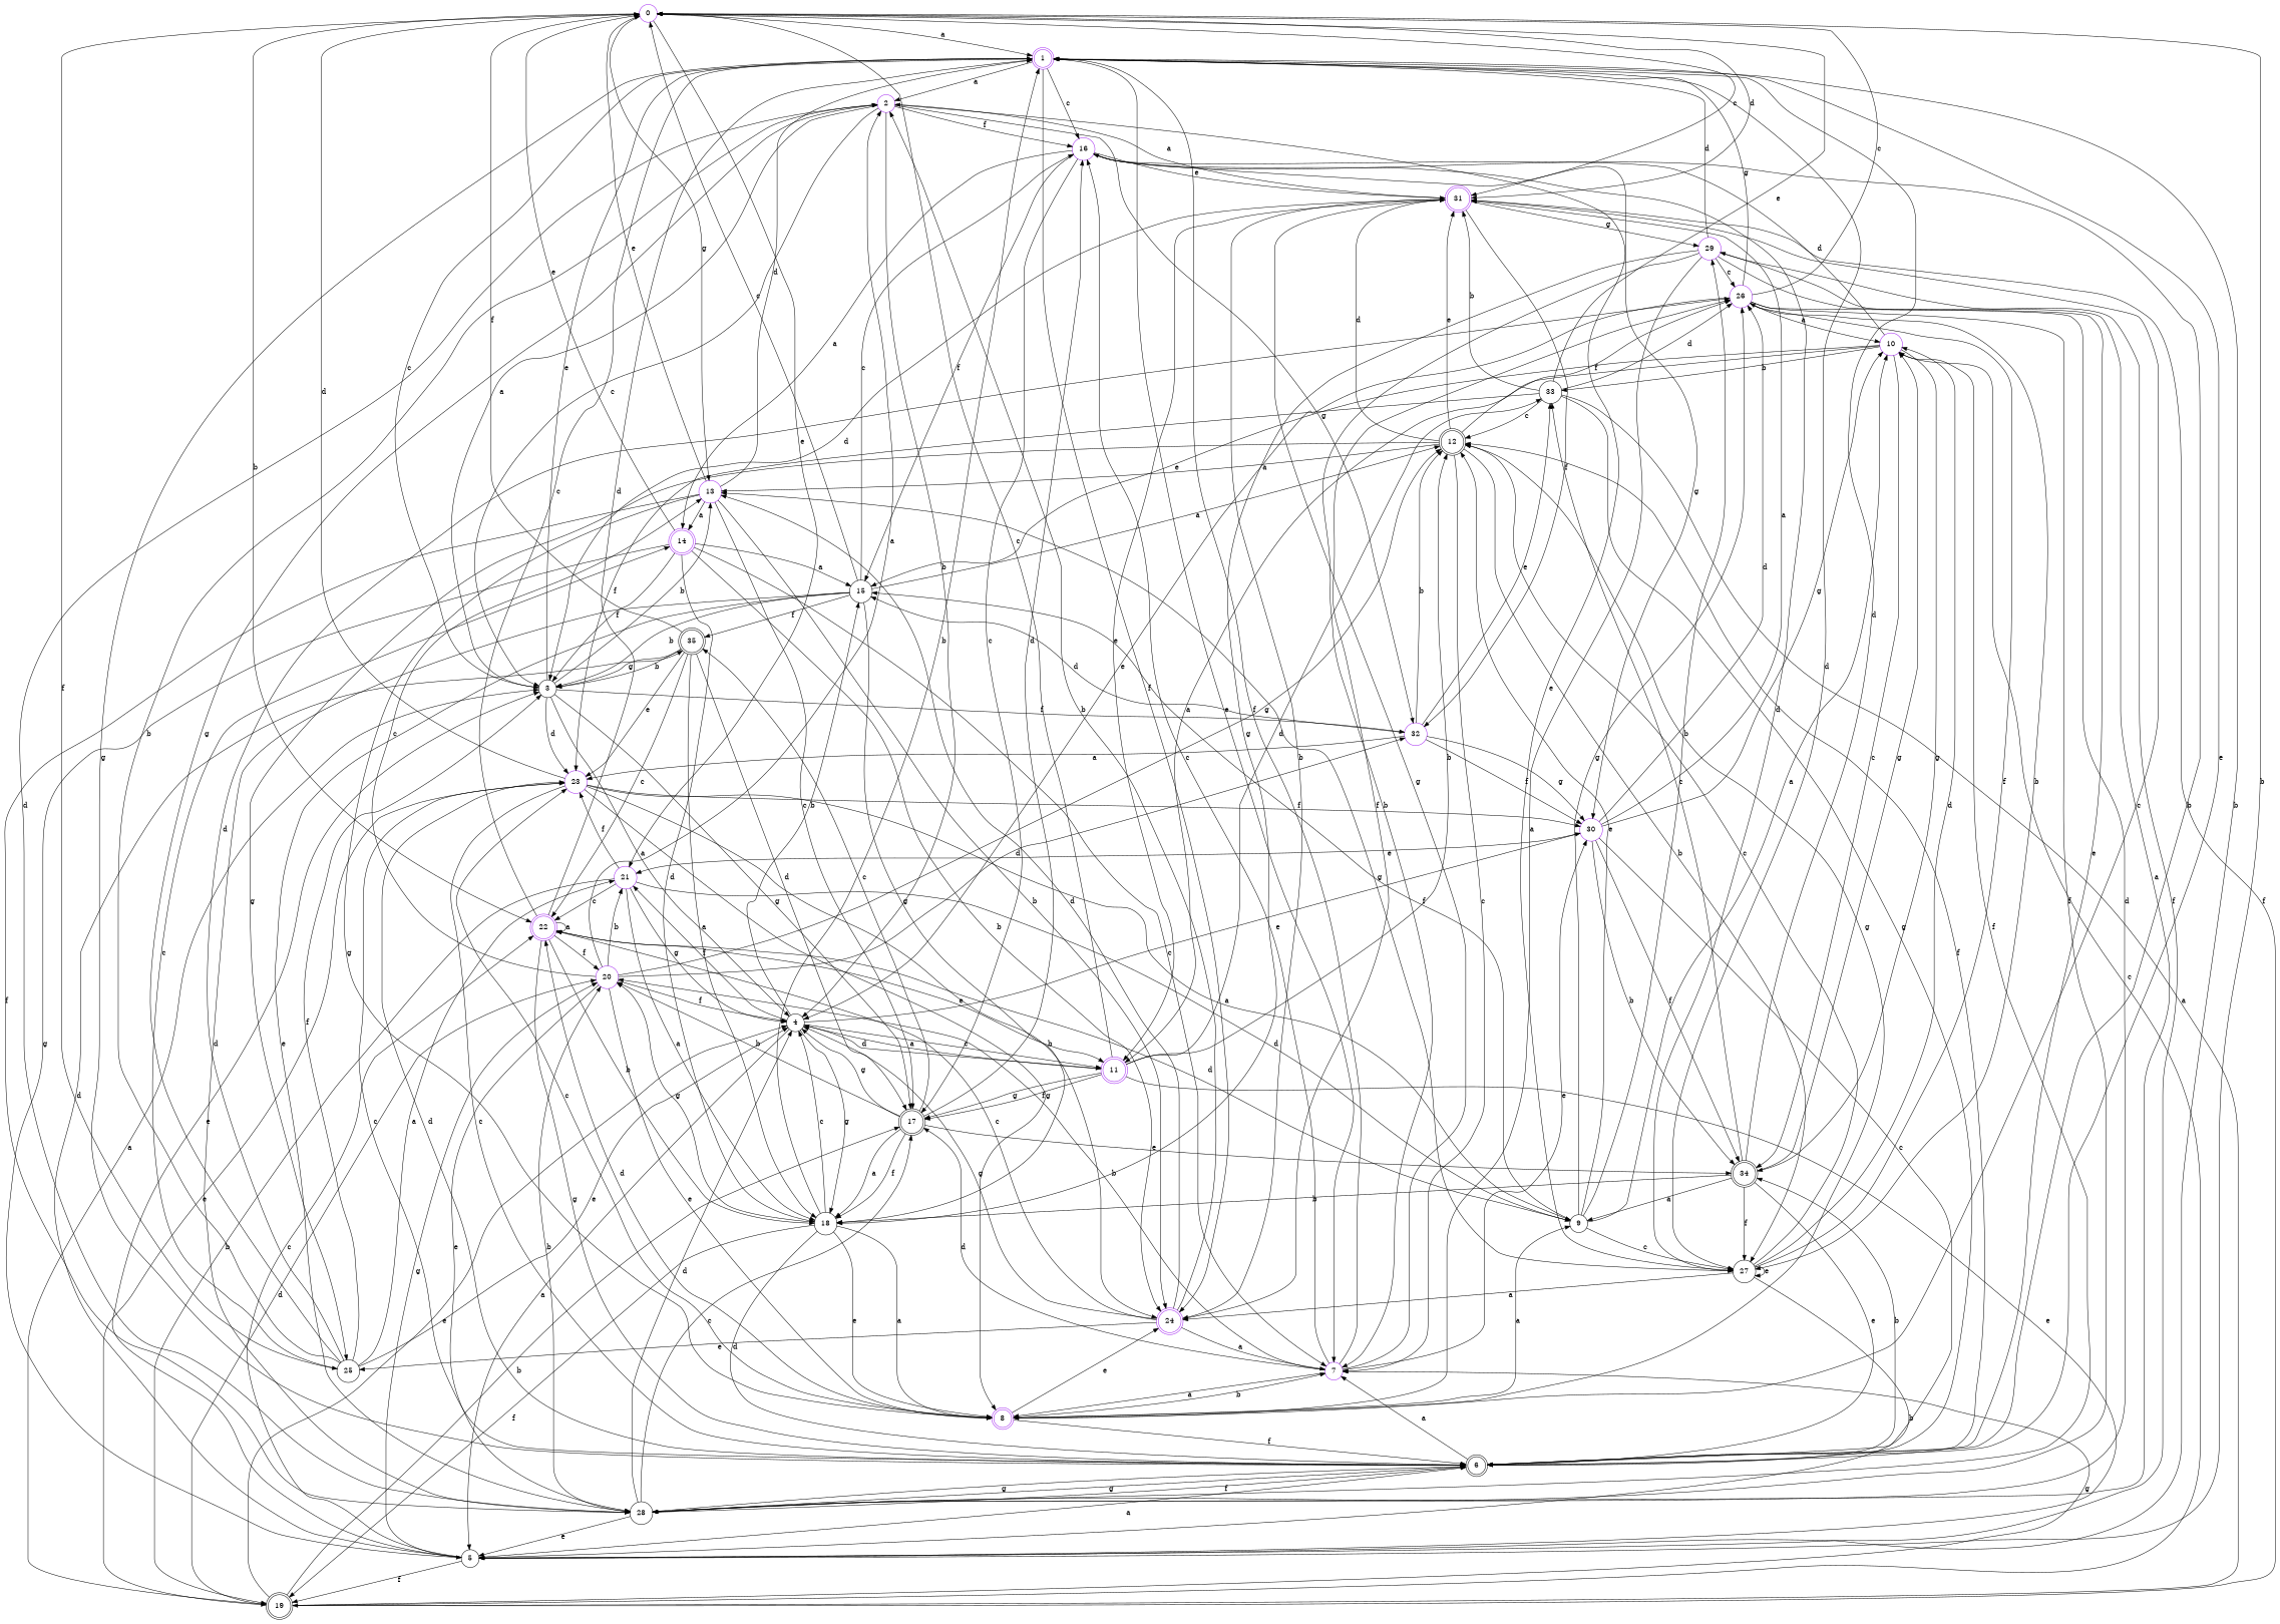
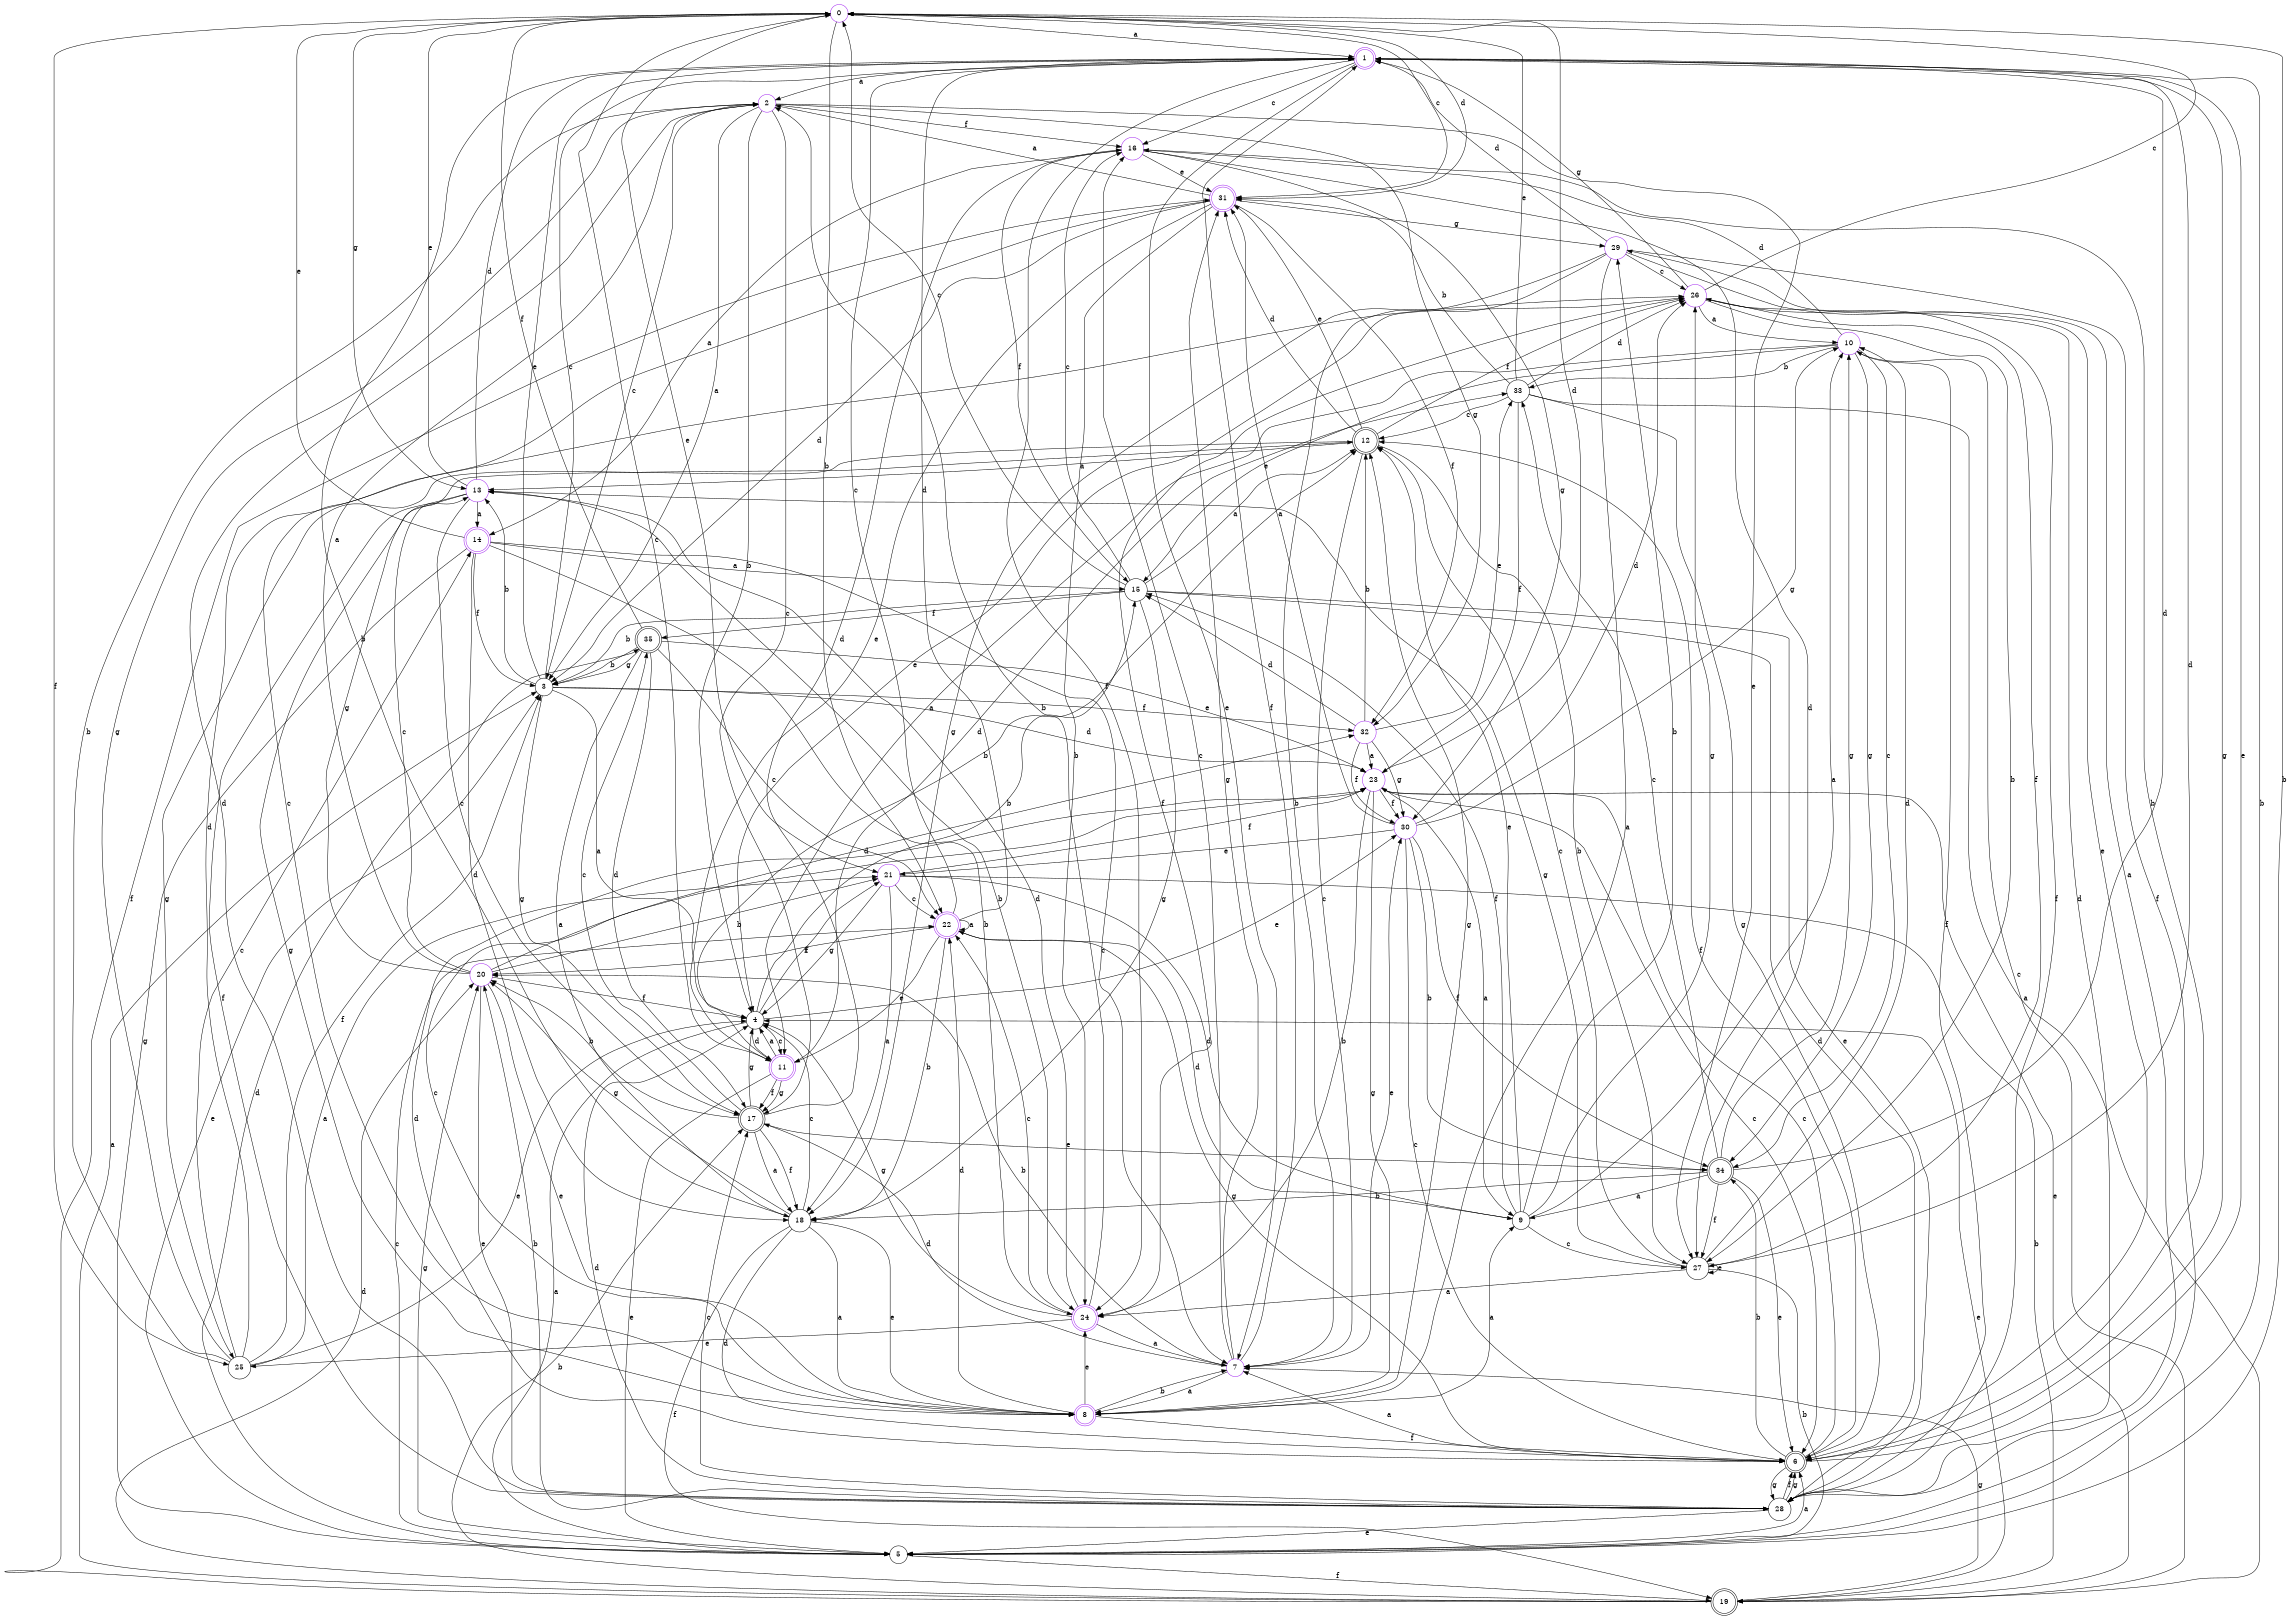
  digraph {
    rankdir=TB
    node [color=purple fillcolor=white shape=circle style=filled]
    n1 [label=0]
    n2 [label=1 shape=doublecircle style="rounded,filled"]
    n3 [label=13]
    n4 [label=21]
    n5 [label=22 shape=doublecircle style="rounded,filled"]
    n6 [color=black label=25]
    n7 [label=31 shape=doublecircle style="rounded,filled"]
    n8 [label=2]
    n9 [color=black label=5]
    n10 [color=black label=6 shape=doublecircle style="rounded,filled"]
    n11 [label=7]
    n12 [label=16]
    n13 [label=24 shape=doublecircle style="rounded,filled"]
    n14 [color=black label=27]
    n15 [color=black label=28]
    n16 [color=black label=17 shape=doublecircle style="rounded,filled"]
    n17 [label=8 shape=doublecircle style="rounded,filled"]
    n18 [label=14 shape=doublecircle style="rounded,filled"]
    n19 [color=black label=4]
    n20 [label=23]
    n21 [color=black label=18]
    n22 [color=black label=19 shape=doublecircle style="rounded,filled"]
    n23 [color=black label=9]
    n24 [label=11 shape=doublecircle style="rounded,filled"]
    n25 [label=20]
    n26 [color=black label=3]
    n27 [label=26]
    n28 [label=32]
    n29 [label=29]
    n30 [color=black label=35 shape=doublecircle style="rounded,filled"]
    n31 [color=black label=12 shape=doublecircle style="rounded,filled"]
    n32 [color=black label=34 shape=doublecircle style="rounded,filled"]
    n33 [label=30]
    n34 [color=black label=15]
    n35 [label=10]
    n36 [color=black label=33]
    n1 -> n2 [label=a]
    n1 -> n3 [label=g]
    n1 -> n4 [label=e]
    n1 -> n5 [label=b]
    n1 -> n6 [label=f]
    n1 -> n7 [label=c]
    n1 -> n7 [label=d]
    n2 -> n8 [label=a]
    n2 -> n9 [label=b]
    n2 -> n10 [label=g]
    n2 -> n11 [label=e]
    n2 -> n12 [label=c]
    n2 -> n13 [label=f]
    n2 -> n14 [label=d]
    n3 -> n1 [label=e]
    n3 -> n2 [label=d]
    n3 -> n13 [label=b]
    n3 -> n15 [label=f]
    n3 -> n16 [label=c]
    n3 -> n17 [label=g]
    n3 -> n18 [label=a]
    n4 -> n5 [label=c]
    n4 -> n19 [label=g]
    n4 -> n20 [label=f]
    n4 -> n21 [label=a]
    n4 -> n22 [label=b]
    n4 -> n23 [label=d]
    n5 -> n2 [label=c]
    n5 -> n2 [label=d]
    n5 -> n5 [label=a]
    n5 -> n10 [label=g]
    n5 -> n21 [label=b]
    n5 -> n24 [label=e]
    n5 -> n25 [label=f]
    n6 -> n4 [label=a]
    n6 -> n8 [label=b]
    n6 -> n8 [label=g]
    n6 -> n18 [label=c]
    n6 -> n19 [label=e]
    n6 -> n26 [label=f]
    n6 -> n27 [label=d]
    n7 -> n8 [label=a]
    n7 -> n13 [label=b]
    n7 -> n17 [label=c]
    n7 -> n24 [label=e]
    n7 -> n26 [label=d]
    n7 -> n28 [label=f]
    n7 -> n29 [label=g]
    n8 -> n12 [label=f]
    n8 -> n14 [label=e]
    n8 -> n15 [label=d]
    n8 -> n19 [label=b]
    n8 -> n26 [label=a]
    n8 -> n26 [label=c]
    n8 -> n28 [label=g]
    n9 -> n1 [label=b]
    n9 -> n5 [label=c]
    n9 -> n10 [label=a]
    n9 -> n22 [label=f]
    n9 -> n25 [label=g]
    n9 -> n26 [label=e]
    n9 -> n30 [label=d]
    n10 -> n2 [label=e]
    n10 -> n11 [label=a]
    n10 -> n15 [label=g]
    n10 -> n20 [label=c]
    n10 -> n20 [label=d]
    n10 -> n31 [label=f]
    n10 -> n32 [label=b]
    n11 -> n2 [label=f]
    n11 -> n7 [label=g]
    n11 -> n12 [label=c]
    n11 -> n16 [label=d]
    n11 -> n17 [label=a]
    n11 -> n25 [label=b]
    n11 -> n33 [label=e]
    n12 -> n7 [label=e]
    n12 -> n10 [label=b]
    n12 -> n14 [label=d]
-   n12 -> n16 [label=c]
+   n8 -> n16 [label=c]
    n12 -> n18 [label=a]
    n12 -> n33 [label=g]
    n12 -> n34 [label=f]
    n13 -> n3 [label=d]
    n13 -> n5 [label=c]
    n13 -> n6 [label=e]
    n13 -> n8 [label=b]
    n13 -> n11 [label=a]
    n13 -> n19 [label=g]
    n13 -> n27 [label=f]
    n14 -> n3 [label=g]
    n14 -> n9 [label=b]
    n14 -> n13 [label=a]
    n14 -> n14 [label=e]
    n14 -> n27 [label=f]
    n14 -> n31 [label=c]
    n14 -> n35 [label=d]
    n15 -> n9 [label=e]
    n15 -> n10 [label=f]
    n15 -> n10 [label=g]
    n15 -> n16 [label=c]
    n15 -> n19 [label=d]
    n15 -> n25 [label=b]
    n15 -> n29 [label=a]
    n16 -> n12 [label=d]
    n16 -> n19 [label=g]
    n16 -> n21 [label=a]
    n16 -> n21 [label=f]
    n16 -> n25 [label=b]
    n16 -> n30 [label=c]
    n16 -> n32 [label=e]
    n17 -> n5 [label=d]
    n17 -> n10 [label=f]
    n17 -> n11 [label=b]
    n17 -> n13 [label=e]
    n17 -> n20 [label=c]
    n17 -> n23 [label=a]
    n17 -> n31 [label=g]
    n18 -> n1 [label=e]
    n18 -> n9 [label=g]
    n18 -> n11 [label=c]
    n18 -> n13 [label=b]
    n18 -> n21 [label=d]
    n18 -> n26 [label=f]
    n18 -> n34 [label=a]
    n19 -> n4 [label=f]
    n19 -> n9 [label=a]
-   n19 -> n21 [label=g]
    n19 -> n24 [label=c]
    n19 -> n24 [label=d]
    n19 -> n33 [label=e]
    n19 -> n34 [label=b]
    n20 -> n1 [label=d]
    n20 -> n10 [label=c]
    n20 -> n13 [label=b]
    n20 -> n17 [label=g]
    n20 -> n22 [label=e]
    n20 -> n23 [label=a]
    n20 -> n33 [label=f]
    n21 -> n2 [label=b]
    n21 -> n10 [label=d]
    n21 -> n17 [label=a]
    n21 -> n17 [label=e]
    n21 -> n19 [label=c]
    n21 -> n22 [label=f]
    n21 -> n25 [label=g]
    n22 -> n7 [label=f]
    n22 -> n11 [label=g]
    n22 -> n16 [label=b]
    n22 -> n19 [label=e]
    n22 -> n25 [label=d]
    n22 -> n26 [label=a]
    n22 -> n35 [label=c]
    n23 -> n5 [label=d]
    n23 -> n14 [label=c]
    n23 -> n27 [label=g]
    n23 -> n29 [label=b]
    n23 -> n31 [label=e]
    n23 -> n34 [label=f]
    n23 -> n35 [label=a]
    n24 -> n1 [label=c]
    n24 -> n9 [label=e]
    n24 -> n16 [label=f]
    n24 -> n16 [label=g]
    n24 -> n19 [label=a]
    n24 -> n31 [label=b]
    n24 -> n36 [label=d]
    n25 -> n3 [label=c]
    n25 -> n4 [label=b]
    n25 -> n8 [label=a]
    n25 -> n15 [label=e]
    n25 -> n17 [label=e]
    n25 -> n19 [label=f]
    n25 -> n28 [label=d]
    n25 -> n31 [label=g]
    n26 -> n2 [label=c]
    n26 -> n2 [label=e]
    n26 -> n3 [label=b]
    n26 -> n16 [label=g]
    n26 -> n19 [label=a]
    n26 -> n20 [label=d]
    n26 -> n28 [label=f]
    n27 -> n1 [label=c]
    n27 -> n2 [label=g]
    n27 -> n14 [label=b]
    n27 -> n15 [label=d]
    n27 -> n15 [label=f]
    n27 -> n19 [label=e]
    n27 -> n35 [label=a]
    n28 -> n20 [label=a]
    n28 -> n31 [label=b]
    n28 -> n33 [label=f]
    n28 -> n33 [label=g]
    n28 -> n34 [label=d]
    n28 -> n36 [label=e]
    n29 -> n2 [label=d]
    n29 -> n9 [label=f]
    n29 -> n10 [label=e]
    n29 -> n11 [label=b]
    n29 -> n17 [label=a]
    n29 -> n21 [label=g]
    n29 -> n27 [label=c]
    n30 -> n1 [label=f]
    n30 -> n5 [label=c]
    n30 -> n16 [label=d]
    n30 -> n20 [label=e]
    n30 -> n21 [label=a]
    n30 -> n26 [label=b]
    n30 -> n26 [label=g]
    n31 -> n3 [label=a]
    n31 -> n6 [label=g]
    n31 -> n7 [label=d]
    n31 -> n7 [label=e]
    n31 -> n11 [label=c]
    n31 -> n14 [label=b]
    n31 -> n27 [label=f]
    n32 -> n2 [label=d]
    n32 -> n10 [label=e]
    n32 -> n14 [label=f]
    n32 -> n21 [label=b]
    n32 -> n23 [label=a]
    n32 -> n35 [label=g]
    n32 -> n36 [label=c]
    n33 -> n4 [label=e]
    n33 -> n7 [label=a]
    n33 -> n10 [label=c]
    n33 -> n27 [label=d]
    n33 -> n32 [label=b]
    n33 -> n32 [label=f]
    n33 -> n35 [label=g]
    n34 -> n1 [label=c]
    n34 -> n12 [label=c]
    n34 -> n15 [label=d]
    n34 -> n15 [label=e]
    n34 -> n21 [label=g]
    n34 -> n26 [label=b]
    n34 -> n30 [label=f]
    n34 -> n31 [label=a]
    n35 -> n12 [label=d]
    n35 -> n15 [label=f]
    n35 -> n24 [label=a]
    n35 -> n32 [label=c]
    n35 -> n32 [label=g]
    n35 -> n34 [label=e]
    n35 -> n36 [label=b]
    n36 -> n1 [label=e]
    n36 -> n7 [label=b]
    n36 -> n10 [label=g]
    n36 -> n20 [label=f]
    n36 -> n22 [label=a]
    n36 -> n27 [label=d]
    n36 -> n31 [label=c]
  }
